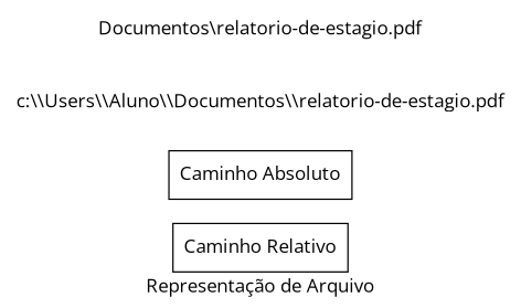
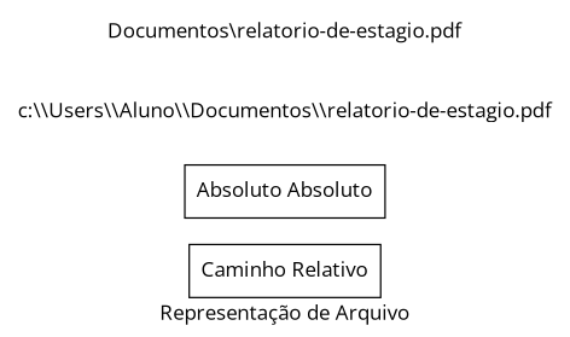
  digraph {
    label="Representação de Arquivo"
    rankdir=LR
    fontname="Open Sans"
    node [shape=box fontname="Open Sans"]
    n1 [label="Caminho Relativo"]
-   n2 [label="Caminho Absoluto"]
+   n2 [label="Absoluto Absoluto"]
    n3 [label="c:\\\\Users\\\\Aluno\\\\Documentos\\\\relatorio-de-estagio.pdf" shape=none]
    n4 [label="Documentos\\relatorio-de-estagio.pdf" shape=none]
  }
